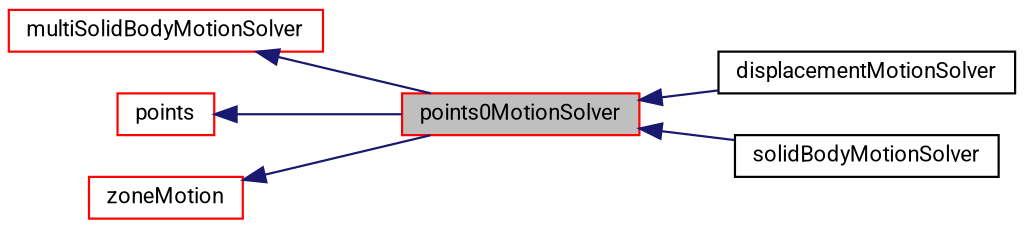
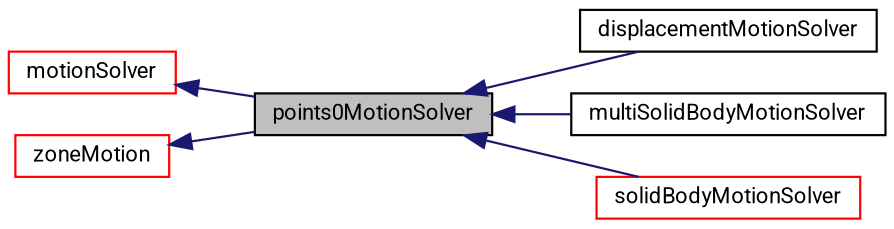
  digraph {
    fontname=Roboto
    rankdir=LR
    node [color=black fontname=Roboto fontsize=10 shape=record]
    edge [color=midnightblue dir=back fontname=Roboto fontsize=10 labelfontname=Helvetica labelfontsize=10 style=solid]
-   n1 [color=red fillcolor=grey75 fontcolor=black height=0.2 label=points0MotionSolver style=filled width=0.4]
+   n1 [fillcolor=grey75 fontcolor=black height=0.2 label=points0MotionSolver style=filled width=0.4]
    n2 [height=0.2 label=displacementMotionSolver width=0.4]
-   n3 [color=red height=0.2 label=multiSolidBodyMotionSolver width=0.4]
-   n4 [height=0.2 label=solidBodyMotionSolver width=0.4]
-   n5 [color=red height=0.2 label=points width=0.4]
+   n3 [height=0.2 label=multiSolidBodyMotionSolver width=0.4]
+   n4 [color=red height=0.2 label=solidBodyMotionSolver width=0.4]
+   n5 [color=red height=0.2 label=motionSolver width=0.4]
    n6 [color=red height=0.2 label=zoneMotion width=0.4]
    n1 -> n2
-   n3 -> n1
+   n1 -> n3
    n1 -> n4
    n5 -> n1
    n6 -> n1
  }
